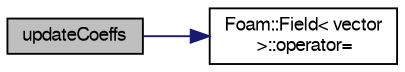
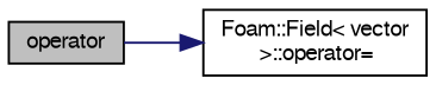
  digraph {
    rankdir=LR
    node [color=black fontname=FreeSans fontsize=10 shape=record]
-   n1 [fillcolor=grey75 fontcolor=black height=0.2 label=updateCoeffs style=filled width=0.4]
+   n1 [fillcolor=grey75 fontcolor=black height=0.2 label=operator style=filled width=0.4]
    n2 [height=0.2 label="Foam::Field\< vector\l \>::operator=" width=0.4]
    n1 -> n2 [color=midnightblue fontname=FreeSans fontsize=10 labelfontname=FreeSans labelfontsize=10 style=solid]
  }
